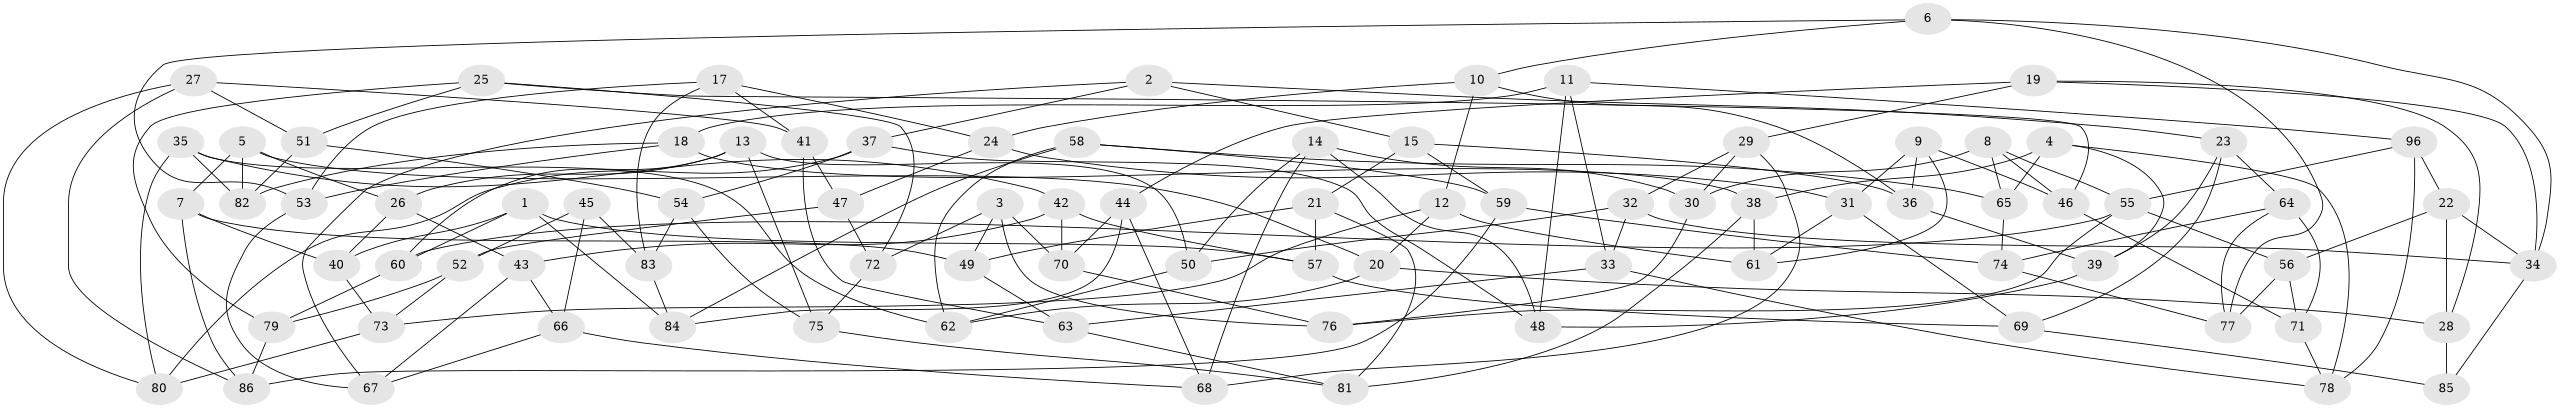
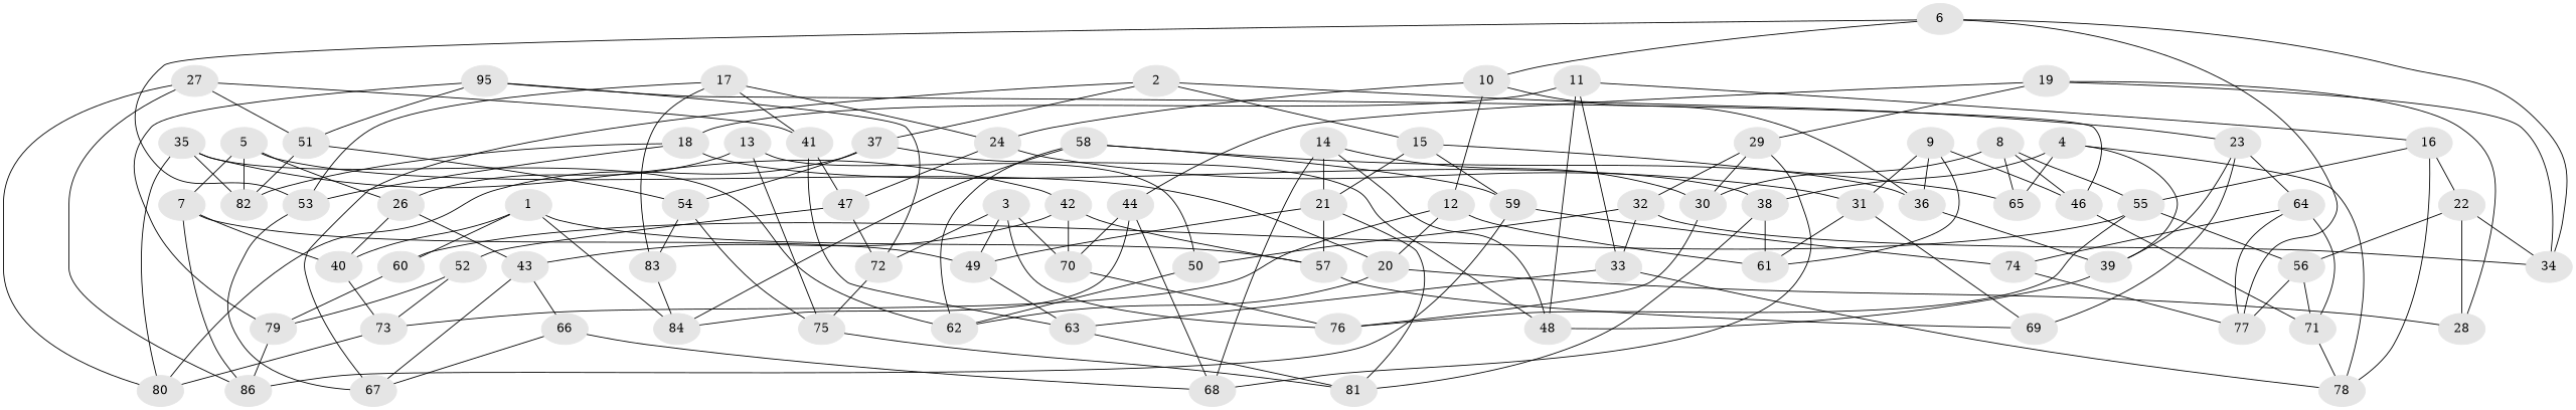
  graph {
    node [color=gray90 style=filled]
    1
    40
    57
    60
    84
    73
    69
    79
    2
    15
    23
    37
    67
    36
    21
    59
    39
    64
    48
    80
    54
    3
    49
    70
    72
    76
    63
    75
    4
    38
    65
    78
    61
    81
    74
    5
    7
    20
    26
    82
    86
    28
    62
    43
    6
    10
    34
    53
    77
    12
    24
-   85
    8
    30
    46
    55
    71
    56
    9
    31
    47
    11
-   16 [label=96]
+   16
    18
    33
    22
    13
    50
    14
    68
    17
    41
    83
    19
    29
    44
    32
    52
-   25
+   25 [label=95]
    51
    66
    27
    35
    42
-   45
    58
    1 -- 40
    1 -- 57
    1 -- 60
    1 -- 84
    40 -- 73
    57 -- 69
    60 -- 79
    73 -- 80
-   69 -- 85
    79 -- 86
    2 -- 15
    2 -- 23
    2 -- 37
    2 -- 67
    15 -- 36
    15 -- 21
    15 -- 59
    23 -- 69
    23 -- 39
    23 -- 64
    37 -- 48
    37 -- 80
    37 -- 54
    36 -- 39
    21 -- 57
    21 -- 49
    21 -- 81
    59 -- 74
    59 -- 86
    39 -- 48
    64 -- 74
    64 -- 77
    64 -- 71
    54 -- 75
    54 -- 83
    3 -- 49
    3 -- 70
    3 -- 72
    3 -- 76
    49 -- 63
    70 -- 76
    72 -- 75
    63 -- 81
    75 -- 81
    4 -- 39
    4 -- 38
    4 -- 65
    4 -- 78
    38 -- 61
    38 -- 81
-   65 -- 74
    74 -- 77
    5 -- 7
    5 -- 20
    5 -- 26
    5 -- 82
    7 -- 40
    7 -- 49
    7 -- 86
    20 -- 28
    20 -- 62
    26 -- 40
    26 -- 43
-   28 -- 85
    43 -- 67
    43 -- 66
    6 -- 10
    6 -- 34
    6 -- 53
    6 -- 77
    10 -- 36
    10 -- 12
    10 -- 24
-   34 -- 85
    53 -- 67
    12 -- 73
    12 -- 61
    12 -- 20
    24 -- 31
    24 -- 47
    8 -- 65
    8 -- 30
    8 -- 46
    8 -- 55
    30 -- 76
    46 -- 71
    55 -- 60
    55 -- 76
    55 -- 56
    71 -- 78
    56 -- 77
    56 -- 71
    9 -- 36
    9 -- 61
    9 -- 46
    9 -- 31
    31 -- 69
    31 -- 61
    47 -- 72
    47 -- 52
    11 -- 48
    11 -- 16
    11 -- 18
    11 -- 33
    16 -- 78
    16 -- 55
    16 -- 22
    18 -- 38
    18 -- 82
    18 -- 53
    33 -- 63
    33 -- 78
    22 -- 28
    22 -- 34
    22 -- 56
-   13 -- 60
    13 -- 75
    13 -- 26
    13 -- 50
    50 -- 62
    14 -- 48
    14 -- 30
-   14 -- 50
+   14 -- 21
    14 -- 68
    17 -- 53
    17 -- 24
    17 -- 41
    17 -- 83
    41 -- 63
    41 -- 47
    83 -- 84
    19 -- 28
    19 -- 34
    19 -- 29
    19 -- 44
    29 -- 30
    29 -- 68
    29 -- 32
    44 -- 84
    44 -- 70
    44 -- 68
    32 -- 34
    32 -- 33
    32 -- 50
    52 -- 73
    52 -- 79
    25 -- 79
    25 -- 72
    25 -- 46
    25 -- 51
    51 -- 54
    51 -- 82
    66 -- 67
    66 -- 68
    27 -- 80
    27 -- 86
    27 -- 41
    27 -- 51
    35 -- 80
    35 -- 82
    35 -- 62
    35 -- 42
    42 -- 57
    42 -- 70
    42 -- 43
-   45 -- 83
-   45 -- 52
-   45 -- 66
    58 -- 84
    58 -- 59
    58 -- 65
    58 -- 62
  }
